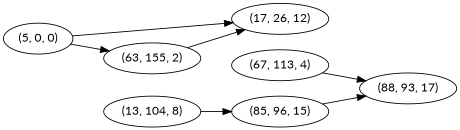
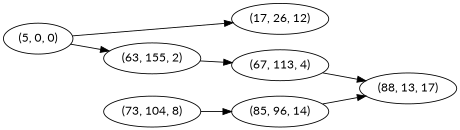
  digraph {
    fontname=Lato
    rankdir=LR
    node [fontname=Lato]
    edge [fontname=Lato]
    n1 [label="(5, 0, 0)"]
    "(17, 26, 12)"
    n3 [label="(63, 155, 2)"]
    "(67, 113, 4)"
-   "(88, 93, 17)"
-   "(73, 104, 8)" [label="(13, 104, 8)"]
-   "(85, 96, 15)"
+   "(88, 93, 17)" [label="(88, 13, 17)"]
+   "(73, 104, 8)"
+   "(85, 96, 15)" [label="(85, 96, 14)"]
    n1 -> "(17, 26, 12)"
    n1 -> n3
-   n3 -> "(17, 26, 12)"
+   n3 -> "(67, 113, 4)"
    "(67, 113, 4)" -> "(88, 93, 17)"
    "(73, 104, 8)" -> "(85, 96, 15)"
    "(85, 96, 15)" -> "(88, 93, 17)"
  }
